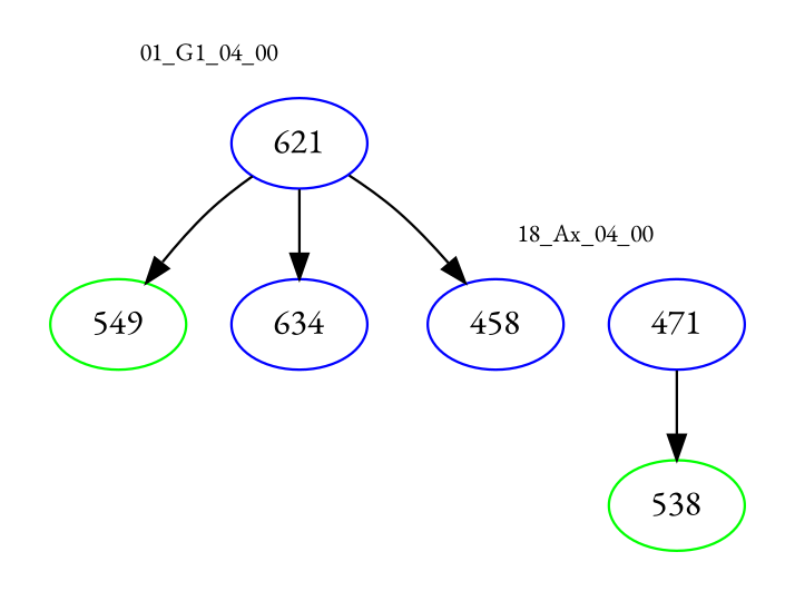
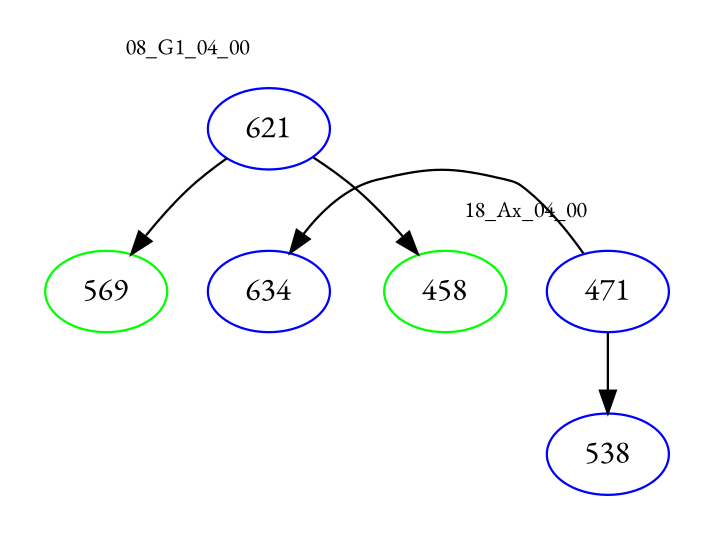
  digraph {
    fontname="EB Garamond"
    node [color=blue fontname="EB Garamond"]
    edge [color=black fontname="EB Garamond"]
    n1 [label=471]
-   n2 [label=458]
-   n3 [color=green label=538]
+   n2 [color=green label=458]
+   n3 [label=538]
    n4 [label=621]
-   n5 [color=green label=549]
+   n5 [color=green label=569]
    n6 [label=634]
    subgraph cluster_1 {
      color=white
      fontsize=10
      label="18_Ax_04_00"
      n1
      n2
      n3
    }
    subgraph cluster_2 {
      color=white
      fontsize=10
-     label="01_G1_04_00"
+     label="08_G1_04_00"
      n4
      n5
      n6
    }
    n1 -> n3
    n4 -> n2
    n4 -> n5
-   n4 -> n6
+   n1 -> n6
  }
